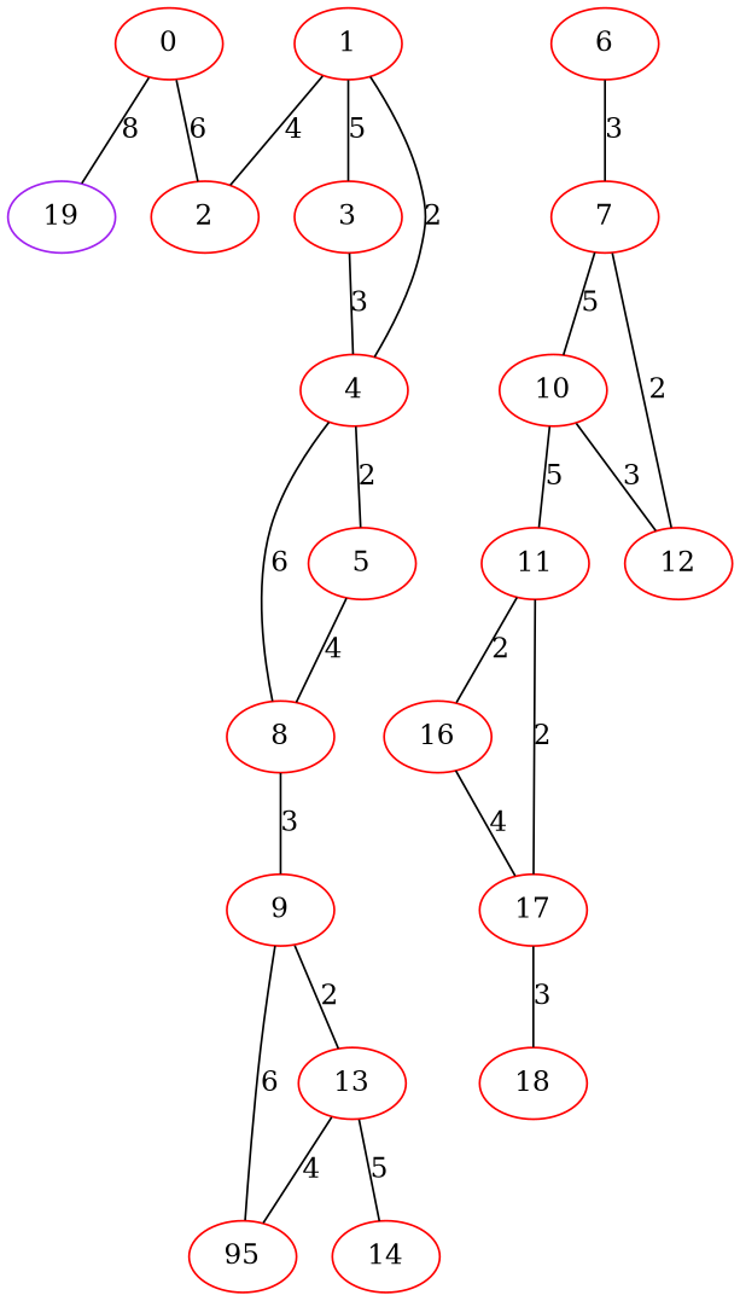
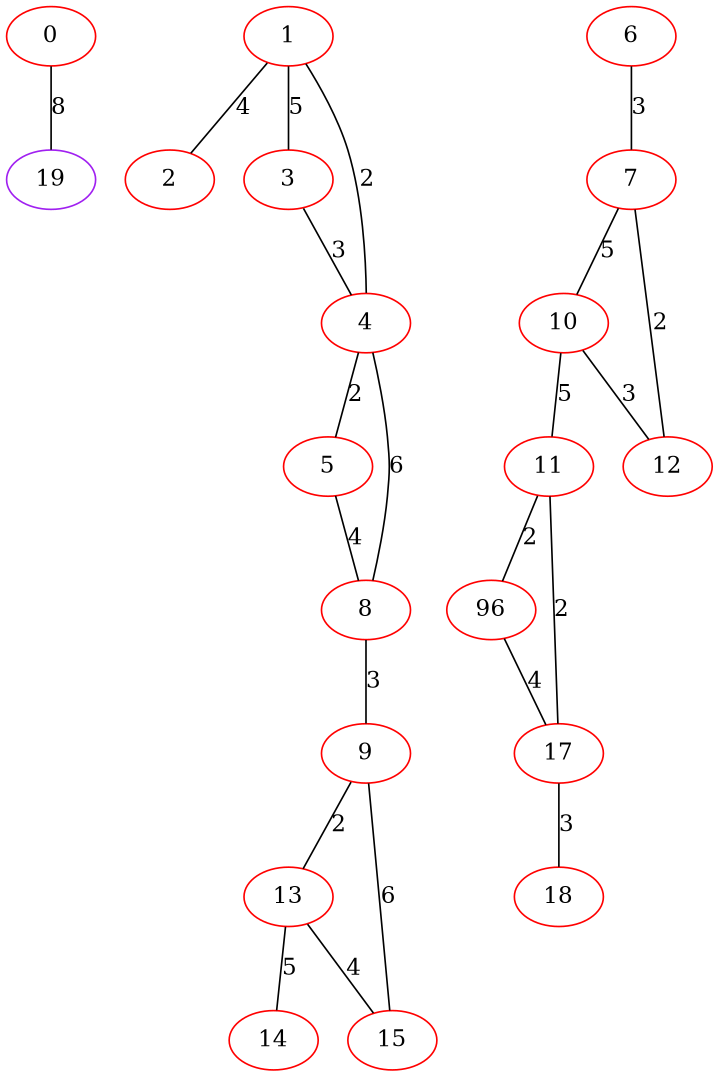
  graph {
    node [color=red weight=1]
    0
    2
    19 [color=purple weight=4]
    1
    3
    4
    5
    8
    9
    6
    7
    10
    12
    11
    13
-   15 [label=95]
+   15
    14
-   16
+   16 [label=96]
    17
    18
-   0 -- 2 [label=6]
    0 -- 19 [label=8]
    1 -- 2 [label=4]
    1 -- 3 [label=5]
    1 -- 4 [label=2]
    3 -- 4 [label=3]
    4 -- 5 [label=2]
    4 -- 8 [label=6]
    5 -- 8 [label=4]
    8 -- 9 [label=3]
    9 -- 13 [label=2]
    9 -- 15 [label=6]
    6 -- 7 [label=3]
    7 -- 10 [label=5]
    7 -- 12 [label=2]
    10 -- 12 [label=3]
    10 -- 11 [label=5]
    11 -- 16 [label=2]
    11 -- 17 [label=2]
    13 -- 15 [label=4]
    13 -- 14 [label=5]
    16 -- 17 [label=4]
    17 -- 18 [label=3]
  }
